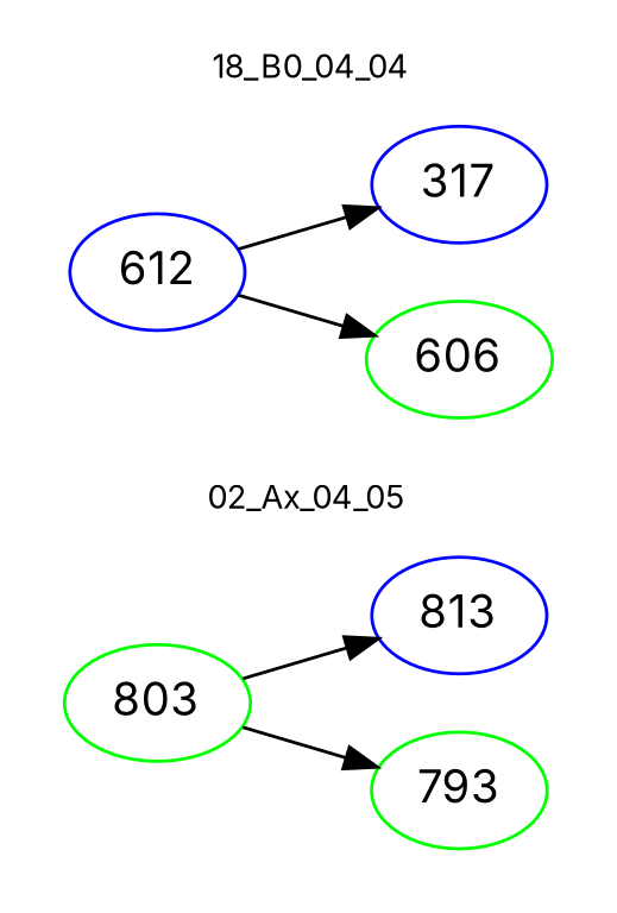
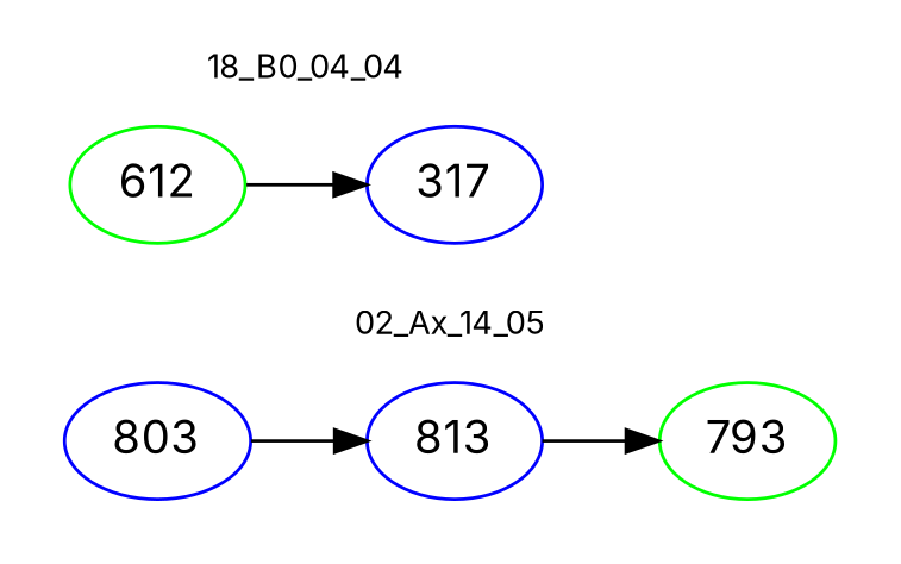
  digraph {
    fontname=Inter
    rankdir=LR
    node [color=blue fontname=Inter]
    edge [color=black fontname=Inter]
-   n1 [color=green label=803]
+   n1 [label=803]
    n2 [color=green label=793]
    n3 [label=813]
-   n4 [label=612]
-   n5 [color=green label=606]
+   n4 [color=green label=612]
    n6 [label=317]
    subgraph cluster_1 {
      color=white
      fontsize=10
-     label="02_Ax_04_05"
+     label="02_Ax_14_05"
      n1
      n2
      n3
    }
    subgraph cluster_2 {
      color=white
      fontsize=10
      label="18_B0_04_04"
      n4
-     n5
      n6
    }
-   n1 -> n2
+   n3 -> n2
    n1 -> n3
-   n4 -> n5
    n4 -> n6
  }
